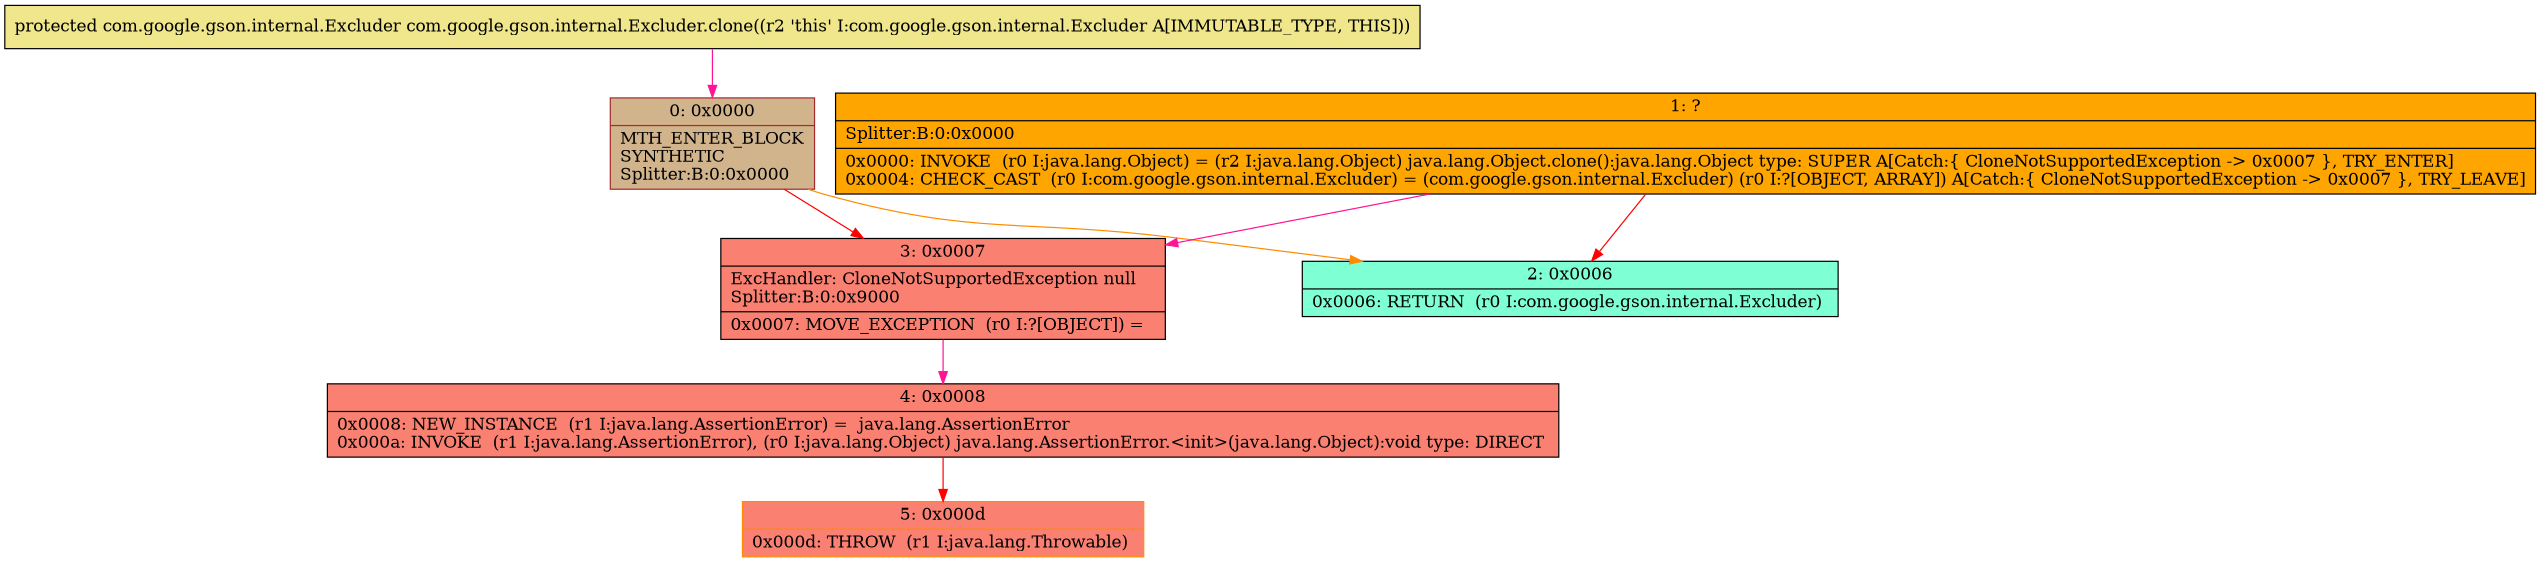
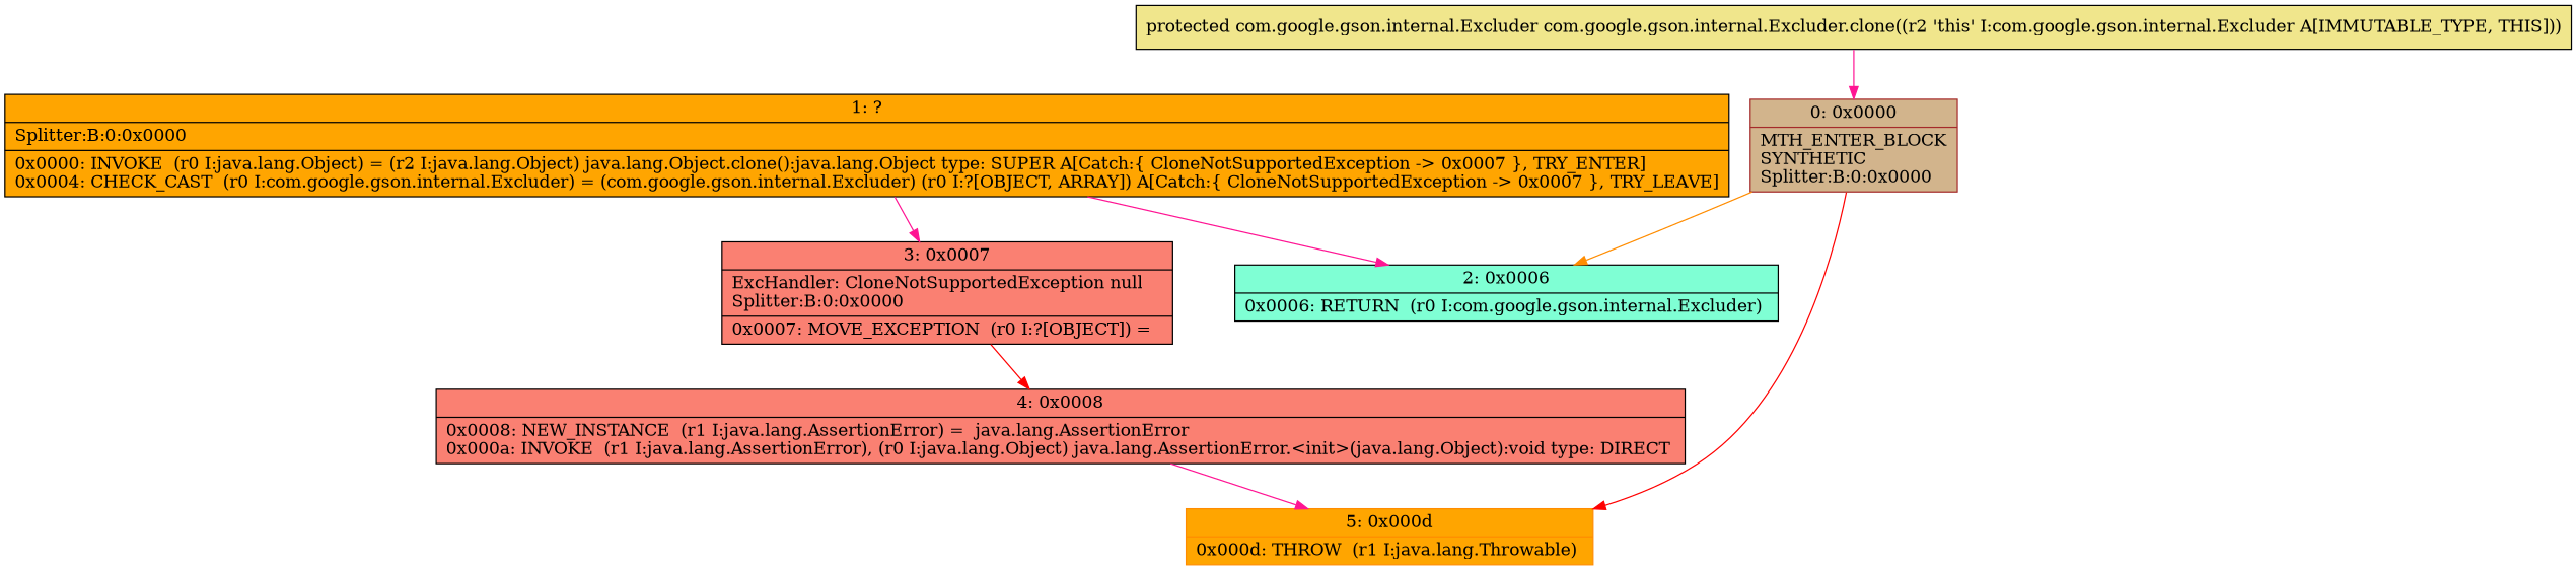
  digraph {
    node [color=black fillcolor=salmon shape=record style=filled]
    edge [color=red]
    n1 [color=brown fillcolor=tan label="{0\:\ 0x0000|MTH_ENTER_BLOCK\lSYNTHETIC\lSplitter:B:0:0x0000\l}"]
-   n2 [label="{3\:\ 0x0007|ExcHandler: CloneNotSupportedException null\lSplitter:B:0:0x9000\l|0x0007: MOVE_EXCEPTION  (r0 I:?[OBJECT]) =  \l}"]
+   n2 [label="{3\:\ 0x0007|ExcHandler: CloneNotSupportedException null\lSplitter:B:0:0x0000\l|0x0007: MOVE_EXCEPTION  (r0 I:?[OBJECT]) =  \l}"]
    n3 [fillcolor=aquamarine label="{2\:\ 0x0006|0x0006: RETURN  (r0 I:com.google.gson.internal.Excluder) \l}"]
    n4 [fillcolor=orange label="{1\:\ ?|Splitter:B:0:0x0000\l|0x0000: INVOKE  (r0 I:java.lang.Object) = (r2 I:java.lang.Object) java.lang.Object.clone():java.lang.Object type: SUPER A[Catch:\{ CloneNotSupportedException \-\> 0x0007 \}, TRY_ENTER]\l0x0004: CHECK_CAST  (r0 I:com.google.gson.internal.Excluder) = (com.google.gson.internal.Excluder) (r0 I:?[OBJECT, ARRAY]) A[Catch:\{ CloneNotSupportedException \-\> 0x0007 \}, TRY_LEAVE]\l}"]
    n5 [label="{4\:\ 0x0008|0x0008: NEW_INSTANCE  (r1 I:java.lang.AssertionError) =  java.lang.AssertionError \l0x000a: INVOKE  (r1 I:java.lang.AssertionError), (r0 I:java.lang.Object) java.lang.AssertionError.\<init\>(java.lang.Object):void type: DIRECT \l}"]
-   n6 [color=darkorange label="{5\:\ 0x000d|0x000d: THROW  (r1 I:java.lang.Throwable) \l}"]
+   n6 [color=darkorange fillcolor=orange label="{5\:\ 0x000d|0x000d: THROW  (r1 I:java.lang.Throwable) \l}"]
    n7 [fillcolor=khaki label="{protected com.google.gson.internal.Excluder com.google.gson.internal.Excluder.clone((r2 'this' I:com.google.gson.internal.Excluder A[IMMUTABLE_TYPE, THIS])) }"]
-   n1 -> n2
+   n1 -> n6
    n1 -> n3 [color=darkorange]
-   n2 -> n5 [color=deeppink]
+   n2 -> n5
    n4 -> n2 [color=deeppink]
-   n4 -> n3
-   n5 -> n6
+   n4 -> n3 [color=deeppink]
+   n5 -> n6 [color=deeppink]
    n7 -> n1 [color=deeppink]
  }
